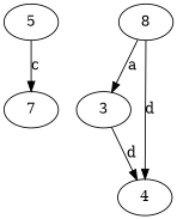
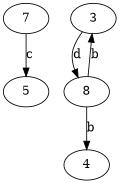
  strict digraph {
    n1 [label=7]
    5
    n3 [label=3]
    8
    4
-   5 -> n1 [label=c]
-   n3 -> 4 [label=d]
-   8 -> n3 [label=a]
-   8 -> 4 [label=d]
+   n1 -> 5 [label=c]
+   n3 -> 8 [label=d]
+   8 -> n3 [label=b]
+   8 -> 4 [label=b]
  }
